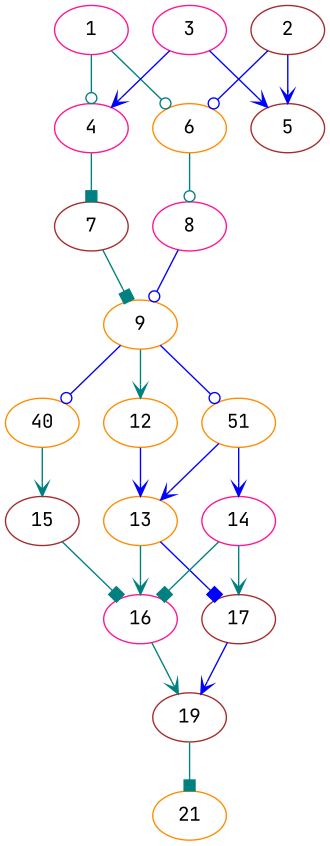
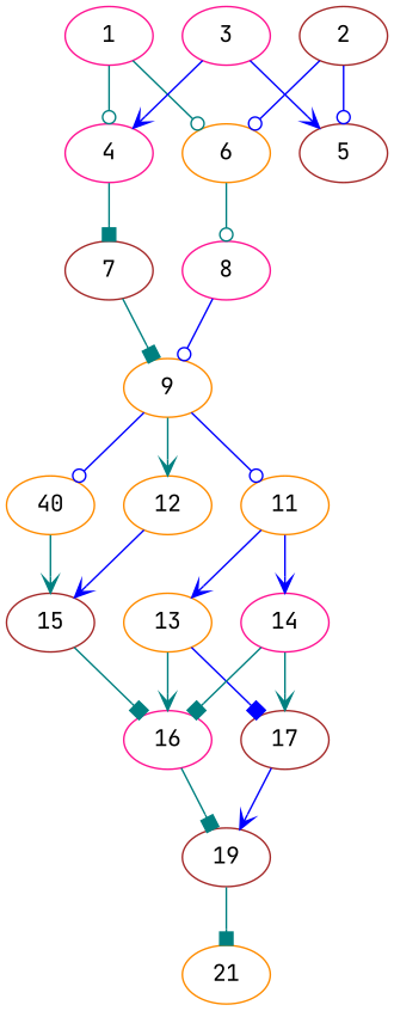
  digraph {
    fontname="JetBrains Mono"
    node [alpha=0.08 color=darkorange fontname="JetBrains Mono"]
    edge [arrowhead=vee color=teal fontname="JetBrains Mono"]
    1 [color=deeppink expect_size=19244032]
    4 [alpha=0.09 color=deeppink expect_size=28952576]
    6 [alpha=0.13 expect_size=45306880]
    7 [alpha=0.10 color=brown expect_size=21436416]
    8 [alpha=0.03 color=deeppink expect_size=28578816]
    9 [alpha=0.18 expect_size=50145280]
    2 [alpha=0.05 color=brown expect_size=9614336]
    5 [color=brown expect_size=27443200]
    3 [alpha=0.10 color=deeppink expect_size=44446720]
    n10 [alpha=0.01 expect_size=37557248 label=40]
-   11 [expect_size=9961472 label=51]
+   11 [expect_size=9961472]
    12 [alpha=0.19 expect_size=28489728]
    15 [alpha=0.15 color=brown expect_size=36147200]
    13 [alpha=0.19 expect_size=40425472]
    14 [alpha=0.15 color=deeppink expect_size=16014336]
    16 [alpha=0.14 color=deeppink expect_size=8065024]
    17 [alpha=0.05 color=brown expect_size=37976064]
    19 [alpha=0.11 color=brown expect_size=22122496]
    n19 [expect_size=16929792 label=21]
    1 -> 4 [arrowhead=odot]
    1 -> 6 [arrowhead=odot]
    4 -> 7 [arrowhead=box]
    6 -> 8 [arrowhead=odot]
    7 -> 9 [arrowhead=box]
    8 -> 9 [arrowhead=odot color=blue]
    9 -> n10 [arrowhead=odot color=blue]
    9 -> 11 [arrowhead=odot color=blue]
    9 -> 12
    2 -> 6 [arrowhead=odot color=blue]
-   2 -> 5 [color=blue]
+   2 -> 5 [arrowhead=odot color=blue]
    3 -> 4 [color=blue]
    3 -> 5 [color=blue]
    n10 -> 15
    11 -> 13 [color=blue]
    11 -> 14 [color=blue]
-   12 -> 13 [color=blue]
+   12 -> 15 [color=blue]
    15 -> 16 [arrowhead=box]
    13 -> 16
    13 -> 17 [arrowhead=box color=blue]
    14 -> 16 [arrowhead=box]
    14 -> 17
-   16 -> 19
+   16 -> 19 [arrowhead=box]
    17 -> 19 [color=blue]
    19 -> n19 [arrowhead=box]
  }
